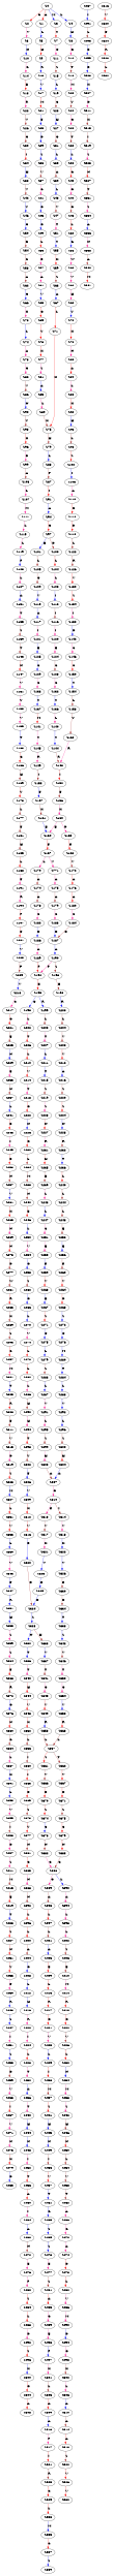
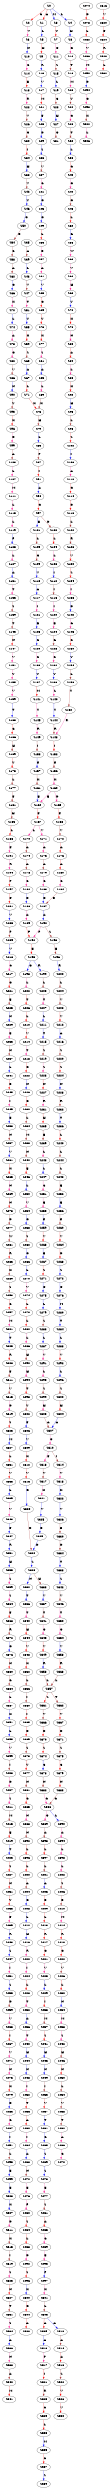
  strict digraph {
    edge [color=blue]
    S0
    S1
    S2
    S3
    S4
    S5
    S6
    S7
    S8
    S9
    S10
    S11
    S12
    S13
    S14
    S15
    S16
    S17
    S18
    S19
    S20
    S21
    S22
    S23
    S24
    S25
    S26
    S27
    S28
    S29
    S30
    S31
    S32
    S33
    S34
    S35
    S36
    S37
    S38
    S39
    S40
    S41
    S42
    S43
    S44
    S45
    S46
    S47
    S48
    S49
    S50
    S51
    S52
    S53
    S54
    S55
    S56
    S57
    S58
    S59
    S60
    S61
    S62
    S63
    S64
    S65
    S66
    S67
    S68
    S69
    S70
    S71
    S72
    S73
    S74
    S75
    S76
    S77
    S78
    S79
    S80
    S81
    S82
    S83
    S84
    S85
    S86
    S87
    S88
    S89
    S90
    S91
    S92
    S93
    S94
    S95
    S96
    S97
    S98
    S99
    S100
    S101
    S102
    S103
    S104
    S105
    S106
    S107
    S108
    S109
    S110
    S111
    S112
    S113
    S114
    S115
    S116
    S117
    S118
    S119
    S120
    S121
    S122
    S123
    S124
    S125
    S126
    S127
    S128
    S129
    S130
    S131
    S132
    S133
    S134
    S135
    S136
    S137
    S138
    S139
    S140
    S141
    S142
    S143
    S144
    S145
    S146
    S147
    S148
    S149
    S150
    S151
    S152
    S153
    S154
    S155
    S156
    S157
    S158
    S159
    S160
    S161
    S162
    S163
    S164
    S165
    S166
    S167
    S168
    S169
    S170
-   S171 [label=S771]
+   S171
    S172
    S173
    S174
    S175
    S176
    S177
    S178
    S179
    S180
    S181
    S182
    S183
    S184
    S185
    S186
    S187
    S188
    S189
    S190
    S191
    S192
    S193
    S194
    S195
    S196
    S197
    S198
    S199
    S200
    S201
    S202
    S203
    S204
    S205
    S206
    S207
    S208
    S209
    S210
    S211
    S212
    S213
    S214
    S215
    S216
    S217
    S218
    S219
    S220
    S221
    S222
    S223
    S224
    S225
    S226
    S227
    S228
    S229
    S230
    S231
    S232
    S233
    S234
    S235
    S236
    S237
    S238
    S239
    S240
    S241
    S242
    S243
    S244
    S245
    S246
    S247
    S248
    S249
    S250
    S251
    S252
    S253
    S254
    S255
    S256
    S257
    S258
    S259
    S260
    S261
    S262
    S263
    S264
    S265
    S266
    S267
    S268
    S269
    S270
    S271
    S272
    S273
    S274
    S275
    S276
    S277
    S278
    S279
    S280
    S281
    S282
    S283
    S284
    S285
    S286
    S287
    S288
    S289
    S290
    S291
    S292
    S293
    S294
    S295
    S296
    S297
    S298
    S299
    S300
    S301
    S302
    S303
    S304
    S305
    S306
    S307
    S308
    S309
    S310
    S311
    S312
    S313
    S314
    S315
    S316
    S317
    S318
    S319
    S320
    S321
    S322
    S323
    S324
    S325
    S326
    S327
    S328
    S329
    S330
    S331
    S332
    S333
    S334
    S335
    S336
    S337
    S338
    S339
    S340
    S341
    S342
    S343
    S344
    S345
    S346
    S347
    S348
    S349
    S350
    S351
    S352
    S353
    S354
    S355
    S356
    S357
    S358
    S359
    S360
    S361
    S362
    S363
    S364
    S365
    S366
    S367
    S368
    S369
    S370
    S371
    S372
    S373
    S374
    S375
    S376
    S377
    S378
    S379
    S380
    S381
    S382
    S383
    S384
    S385
    S386
    S387
    S388
    S389
    S390
    S391
    S392
    S393
    S394
    S395
    S396
    S397
    S398
    S399
    S400
    S401
    S402
    S403
    S404
    S405
    S406
    S407
    S408
    S409
    S410
    S411
    S412
    S413
    S414
    S415
    S416
    S417
    S418
    S419
    S420
    S421
    S422
    S423
    S424
    S425
    S426
    S427
    S428
    S429
    S430
    S431
    S432
    S433
    S434
    S435
    S436
    S437
    S438
    S439
    S440
    S441
    S442
    S443
    S444
    S445
    S446
    S447
    S448
    S449
    S450
    S451
    S452
    S453
    S454
    S455
    S456
    S457
    S458
    S459
    S460
    S461
    S462
    S463
    S464
    S465
    S466
    S467
    S468
    S469
    S470
    S471
    S472
    S473
    S474
    S475
    S476
    S477
    S478
    S479
    S480
    S481
    S482
    S483
    S484
    S485
    S486
    S487
    S488
    S489
    S490
    S491
    S492
    S493
    S494
    S495
    S496
    S497
    S498
    S499
    S500
    S501
    S502
    S503
    S504
    S505
    S506
    S507
    S508
    S509
    S510
    S511
    S513
    S514
    S515
    S517
    S518
    S519
    S516
    S520
    S521
    S522
    S523
    S524
    S525
    S526
    S527
    S528
    S529
    S530
    S531
    S532
    S533
    S534
    S535
    S536
    S537
    S538
    S539
    S540
    S541
    S0 -> S1 [color=red label=A]
    S0 -> S2 [color=red label=G]
    S0 -> S3 [label=M]
    S0 -> S4 [label=L]
    S1 -> S5 [label=L]
    S2 -> S6 [color=deeppink label=V]
    S3 -> S7 [color=red label=Y]
    S4 -> S8 [label=H]
    S5 -> S9 [color=red label=H]
    S6 -> S10 [label=N]
    S7 -> S11 [color=deeppink label=Q]
    S8 -> S12 [color=deeppink label=Q]
    S9 -> S13 [label=R]
    S10 -> S14 [color=deeppink label=G]
    S11 -> S15 [color=brown label=S]
    S12 -> S16 [color=brown label=T]
    S13 -> S17 [label=V]
    S14 -> S18 [color=red label=E]
    S15 -> S19 [label=L]
    S16 -> S20 [color=deeppink label=M]
    S17 -> S21 [color=red label=M]
    S18 -> S22 [color=deeppink label=R]
    S19 -> S23 [color=brown label=G]
    S20 -> S24 [color=brown label=Y]
    S21 -> S25 [label=F]
    S22 -> S26 [color=brown label=V]
    S23 -> S27 [label=H]
    S24 -> S28 [color=deeppink label=Q]
    S25 -> S29 [label=D]
    S26 -> S30 [color=brown label=Q]
    S27 -> S31 [color=brown label=Q]
    S28 -> S32 [color=brown label=T]
    S29 -> S33 [label=S]
    S30 -> S34 [color=red label=I]
-   S31 -> S35 [label=L]
    S32 -> S36 [label=L]
    S33 -> S37 [color=brown label=V]
    S34 -> S38 [label=H]
    S35 -> S39 [color=brown label=A]
    S36 -> S40 [color=red label=G]
    S37 -> S41 [color=deeppink label=G]
    S38 -> S42 [color=brown label=V]
    S39 -> S43 [label=L]
    S40 -> S44 [color=deeppink label=Q]
    S41 -> S45 [label=Q]
    S42 -> S46 [label=Y]
    S43 -> S47 [color=brown label=V]
    S44 -> S48 [color=brown label=Q]
    S45 -> S49 [label=Q]
    S46 -> S50 [label=Q]
    S47 -> S51 [color=deeppink label=T]
    S48 -> S52 [color=red label=L]
    S49 -> S53 [color=red label=L]
    S50 -> S54 [color=brown label=E]
    S51 -> S55 [label=Y]
    S52 -> S56 [label=G]
    S53 -> S57 [color=deeppink label=E]
    S54 -> S58 [color=brown label=C]
    S55 -> S59 [color=red label=K]
    S56 -> S60 [color=deeppink label=W]
    S57 -> S61 [color=deeppink label=A]
    S58 -> S62 [color=brown label=A]
    S59 -> S63 [color=brown label=S]
    S60 -> S64 [color=deeppink label=V]
    S61 -> S65 [label=V]
    S62 -> S66 [label=Q]
    S63 -> S67 [label=A]
    S64 -> S68 [color=deeppink label=H]
    S65 -> S69 [color=red label=Q]
    S66 -> S70 [color=deeppink label=K]
    S67 -> S71 [color=red label=L]
    S68 -> S72 [label=Y]
    S69 -> S73 [color=red label=Y]
    S70 -> S74 [label=L]
    S71 -> S75 [color=red label=K]
    S72 -> S76 [color=red label=K]
    S73 -> S77 [color=red label=K]
    S74 -> S78 [color=deeppink label=A]
    S75 -> S79 [color=brown label=H]
    S76 -> S80 [color=deeppink label=N]
    S77 -> S81 [color=deeppink label=S]
    S78 -> S82 [color=deeppink label=Q]
    S79 -> S83 [label=L]
    S80 -> S84 [color=red label=A]
    S81 -> S85 [label=A]
    S82 -> S86 [color=brown label=V]
    S83 -> S87 [color=brown label=P]
    S84 -> S88 [color=deeppink label=L]
    S85 -> S89 [color=deeppink label=L]
    S86 -> S90 [label=N]
    S87 -> S91 [color=red label=I]
    S88 -> S92 [color=red label=K]
    S89 -> S75 [color=brown label=K]
    S90 -> S93 [color=brown label=Y]
    S91 -> S94 [label=A]
    S92 -> S95 [label=H]
    S93 -> S96 [color=red label=K]
    S94 -> S97 [color=red label=Q]
    S95 -> S98 [color=brown label=L]
    S96 -> S99 [color=deeppink label=D]
    S97 -> S100 [color=brown label=D]
    S97 -> S101 [label=E]
    S98 -> S102 [color=red label=S]
    S99 -> S103 [color=brown label=A]
    S100 -> S104 [color=red label=L]
    S101 -> S105 [color=brown label=L]
    S102 -> S106 [label=I]
    S103 -> S107 [color=deeppink label=L]
    S104 -> S108 [color=deeppink label=L]
    S105 -> S109 [color=brown label=Q]
    S106 -> S110 [color=deeppink label=A]
    S107 -> S111 [color=deeppink label=M]
    S108 -> S112 [label=I]
    S109 -> S113 [label=V]
    S110 -> S114 [color=red label=Q]
    S111 -> S115 [color=deeppink label=L]
    S112 -> S116 [color=brown label=I]
    S113 -> S117 [label=A]
    S114 -> S118 [color=red label=D]
    S115 -> S119 [color=deeppink label=L]
    S116 -> S120 [color=deeppink label=I]
    S117 -> S121 [color=deeppink label=I]
    S118 -> S122 [color=brown label=L]
    S119 -> S123 [label=P]
    S120 -> S124 [color=deeppink label=E]
    S121 -> S125 [label=E]
    S122 -> S126 [color=brown label=R]
    S123 -> S127 [color=deeppink label=L]
    S124 -> S128 [color=brown label=G]
    S125 -> S129 [label=G]
    S126 -> S130 [color=red label=V]
    S127 -> S131 [label=A]
    S128 -> S132 [color=deeppink label=C]
    S129 -> S133 [color=deeppink label=C]
    S130 -> S134 [color=red label=S]
    S131 -> S135 [color=deeppink label=T]
    S132 -> S136 [label=Y]
    S133 -> S137 [label=Y]
    S134 -> S138 [color=deeppink label=I]
    S135 -> S139 [color=brown label=S]
    S136 -> S140 [color=deeppink label=L]
    S137 -> S141 [color=red label=M]
    S138 -> S142 [label=D]
    S139 -> S143 [color=brown label=T]
    S140 -> S144 [label=Y]
    S141 -> S145 [color=deeppink label=Y]
    S142 -> S146 [color=deeppink label=G]
    S143 -> S147 [color=red label=N]
    S144 -> S148 [color=brown label=R]
    S145 -> S149 [color=deeppink label=R]
    S146 -> S150 [color=red label=C]
    S147 -> S151 [color=deeppink label=V]
    S148 -> S152 [color=red label=I]
    S149 -> S153 [color=brown label=I]
    S150 -> S154 [label=Y]
    S151 -> S155 [color=deeppink label=Y]
    S152 -> S156 [color=brown label=F]
    S153 -> S157 [label=F]
    S154 -> S158 [color=brown label=L]
    S155 -> S159 [color=deeppink label=V]
    S156 -> S160 [color=deeppink label=K]
    S157 -> S161 [color=brown label=K]
    S158 -> S162 [color=brown label=Y]
    S159 -> S163 [label=T]
    S160 -> S164 [color=deeppink label=E]
    S160 -> S165 [color=deeppink label=D]
    S161 -> S164 [label=E]
    S162 -> S148 [color=deeppink label=R]
    S163 -> S166 [color=red label=G]
    S164 -> S167 [color=red label=F]
    S165 -> S168 [color=red label=F]
    S166 -> S169 [color=brown label=H]
    S167 -> S170 [color=deeppink label=L]
    S167 -> S171 [color=deeppink label=V]
    S168 -> S172 [color=brown label=V]
    S169 -> S173 [color=red label=Y]
    S170 -> S174 [color=brown label=A]
    S171 -> S175 [color=deeppink label=A]
    S172 -> S176 [color=red label=A]
    S173 -> S177 [color=brown label=L]
    S174 -> S178 [color=brown label=A]
    S175 -> S179 [color=brown label=A]
    S176 -> S180 [color=red label=A]
    S177 -> S181 [color=brown label=F]
    S178 -> S182 [color=deeppink label=C]
    S179 -> S183 [color=deeppink label=C]
    S180 -> S184 [color=deeppink label=C]
    S181 -> S185 [color=brown label=H]
    S182 -> S186 [label=D]
    S183 -> S187 [label=D]
    S184 -> S187 [color=brown label=D]
    S185 -> S188 [color=red label=L]
    S186 -> S189 [color=deeppink label=A]
    S187 -> S190 [label=A]
    S188 -> S191 [color=deeppink label=F]
    S189 -> S192 [color=red label=P]
    S190 -> S192 [color=deeppink label=P]
    S190 -> S193 [color=brown label=S]
    S191 -> S194 [color=deeppink label=R]
    S192 -> S195 [color=red label=E]
    S193 -> S196 [color=brown label=E]
    S194 -> S197 [color=red label=P]
    S195 -> S198 [label=Q]
    S195 -> S199 [label=R]
    S196 -> S200 [label=R]
    S197 -> S201 [color=red label=F]
    S198 -> S202 [color=deeppink label=L]
    S199 -> S203 [color=brown label=L]
    S200 -> S204 [color=brown label=L]
    S201 -> S205 [label=V]
    S202 -> S206 [color=red label=T]
    S203 -> S207 [color=deeppink label=T]
    S204 -> S208 [color=brown label=V]
    S205 -> S209 [color=brown label=P]
    S206 -> S210 [color=red label=L]
    S207 -> S211 [label=L]
    S208 -> S212 [color=red label=V]
    S209 -> S213 [label=V]
    S210 -> S214 [color=red label=V]
    S211 -> S215 [label=T]
    S212 -> S216 [label=A]
    S213 -> S217 [color=deeppink label=C]
    S214 -> S218 [color=deeppink label=T]
    S215 -> S219 [color=brown label=S]
    S216 -> S220 [color=brown label=S]
    S217 -> S221 [color=red label=Q]
    S218 -> S222 [color=red label=Q]
    S219 -> S223 [color=deeppink label=S]
    S220 -> S224 [color=red label=S]
    S221 -> S225 [color=brown label=E]
    S222 -> S226 [label=N]
    S223 -> S227 [color=red label=N]
    S224 -> S228 [label=N]
    S225 -> S229 [label=N]
    S226 -> S230 [color=red label=Q]
    S227 -> S231 [color=deeppink label=R]
    S228 -> S232 [color=brown label=R]
    S229 -> S233 [color=deeppink label=E]
    S230 -> S234 [color=brown label=L]
    S231 -> S235 [color=red label=H]
    S232 -> S236 [label=T]
    S233 -> S237 [color=brown label=N]
    S234 -> S238 [color=brown label=M]
    S235 -> S239 [color=brown label=E]
    S236 -> S240 [color=red label=L]
    S237 -> S241 [label=L]
    S238 -> S242 [color=brown label=N]
    S239 -> S243 [color=deeppink label=L]
    S240 -> S244 [color=brown label=L]
    S241 -> S245 [color=red label=E]
    S242 -> S246 [color=red label=E]
    S243 -> S247 [label=L]
    S244 -> S248 [color=brown label=L]
    S245 -> S249 [color=deeppink label=I]
    S246 -> S250 [label=L]
    S247 -> S251 [color=deeppink label=G]
    S248 -> S252 [color=brown label=E]
-   S249 -> S253 [color=red label=E]
+   S249 -> S253 [label=E]
    S250 -> S254 [color=deeppink label=V]
    S251 -> S255 [color=deeppink label=E]
    S252 -> S256 [label=E]
    S253 -> S257 [color=brown label=N]
    S254 -> S258 [label=Q]
    S255 -> S259 [label=F]
    S256 -> S260 [color=brown label=F]
    S257 -> S261 [label=V]
    S258 -> S262 [color=brown label=S]
    S259 -> S263 [color=red label=V]
    S260 -> S264 [color=red label=V]
    S261 -> S265 [color=red label=K]
    S262 -> S266 [label=Q]
    S263 -> S267 [label=E]
    S264 -> S268 [color=red label=D]
    S265 -> S269 [color=deeppink label=N]
    S266 -> S270 [label=L]
    S267 -> S271 [color=red label=S]
    S268 -> S272 [label=S]
    S269 -> S273 [color=red label=N]
    S270 -> S274 [color=deeppink label=V]
    S271 -> S275 [label=Q]
    S272 -> S276 [label=Q]
    S273 -> S277 [color=brown label=D]
    S274 -> S278 [color=red label=L]
    S275 -> S279 [label=L]
    S276 -> S280 [label=M]
    S277 -> S281 [color=brown label=W]
    S278 -> S282 [color=red label=L]
    S279 -> S283 [color=brown label=S]
    S280 -> S284 [label=T]
    S281 -> S285 [color=red label=R]
    S282 -> S286 [color=deeppink label=L]
    S283 -> S287 [label=L]
    S284 -> S288 [label=L]
    S285 -> S289 [color=brown label=K]
    S286 -> S290 [color=brown label=H]
    S287 -> S291 [color=deeppink label=V]
-   S288 -> S292 [label=V]
+   S288 -> S292 [color=red label=V]
    S289 -> S293 [color=brown label=S]
    S290 -> S294 [color=deeppink label=H]
    S291 -> S295 [color=deeppink label=L]
    S292 -> S296 [label=L]
    S293 -> S297 [color=red label=C]
    S294 -> S298 [color=red label=T]
    S295 -> S299 [color=brown label=S]
    S296 -> S300 [color=brown label=S]
    S297 -> S301 [color=deeppink label=M]
    S298 -> S302 [color=brown label=Y]
    S299 -> S303 [color=deeppink label=H]
    S300 -> S304 [color=red label=H]
    S301 -> S305 [label=T]
    S302 -> S306 [label=F]
    S303 -> S307 [color=brown label=A]
    S304 -> S307 [label=A]
    S305 -> S308 [color=red label=R]
    S306 -> S309 [label=V]
    S307 -> S310 [color=deeppink label=Q]
    S308 -> S311 [color=brown label=F]
    S309 -> S312 [color=red label=K]
    S310 -> S313 [color=deeppink label=F]
    S310 -> S314 [color=brown label=I]
    S311 -> S315 [color=brown label=V]
    S312 -> S316 [color=red label=V]
    S313 -> S317 [color=brown label=V]
    S314 -> S318 [color=deeppink label=V]
    S315 -> S319 [color=deeppink label=D]
    S316 -> S320 [label=E]
    S317 -> S321 [color=deeppink label=K]
    S318 -> S322 [label=K]
    S319 -> S323 [color=red label=S]
    S320 -> S324 [color=brown label=D]
    S321 -> S325 [label=V]
    S322 -> S326 [label=V]
    S323 -> S327 [label=M]
    S324 -> S328 [label=S]
    S325 -> S329 [label=E]
    S326 -> S330 [color=brown label=E]
    S327 -> S331 [color=red label=L]
    S328 -> S332 [label=N]
    S328 -> S333 [color=brown label=H]
    S329 -> S324 [label=D]
    S330 -> S334 [color=brown label=D]
    S331 -> S335 [color=red label=V]
    S332 -> S336 [label=T]
    S333 -> S337 [label=V]
    S334 -> S338 [label=T]
    S335 -> S339 [label=L]
    S336 -> S340 [color=deeppink label=T]
    S337 -> S341 [color=brown label=T]
    S338 -> S342 [label=S]
    S339 -> S343 [color=deeppink label=V]
    S340 -> S344 [color=red label=H]
    S341 -> S345 [color=deeppink label=Q]
    S342 -> S346 [color=brown label=V]
    S343 -> S347 [label=F]
    S344 -> S348 [color=red label=V]
    S345 -> S349 [color=red label=V]
    S346 -> S350 [color=deeppink label=T]
    S347 -> S351 [label=R]
    S348 -> S352 [color=red label=K]
    S349 -> S353 [label=R]
    S350 -> S354 [color=deeppink label=Q]
    S351 -> S355 [label=H]
    S352 -> S356 [color=brown label=L]
    S353 -> S357 [color=brown label=L]
    S354 -> S358 [label=V]
    S355 -> S359 [color=deeppink label=S]
    S356 -> S360 [color=brown label=I]
    S357 -> S361 [color=red label=S]
    S357 -> S362 [color=brown label=T]
    S358 -> S363 [color=red label=R]
    S359 -> S364 [color=deeppink label=S]
    S360 -> S365 [color=red label=I]
    S361 -> S366 [color=brown label=V]
    S362 -> S367 [color=red label=V]
    S363 -> S357 [color=brown label=L]
    S364 -> S368 [color=red label=F]
    S365 -> S369 [color=red label=D]
    S366 -> S370 [color=red label=D]
    S367 -> S371 [color=red label=D]
    S368 -> S372 [color=brown label=R]
    S369 -> S373 [color=brown label=S]
    S370 -> S374 [color=red label=S]
    S371 -> S375 [color=brown label=S]
    S372 -> S376 [label=Q]
    S373 -> S377 [color=red label=Y]
    S374 -> S378 [label=G]
    S375 -> S379 [color=red label=G]
    S376 -> S380 [color=red label=N]
    S377 -> S381 [color=brown label=N]
    S378 -> S382 [color=brown label=N]
    S379 -> S383 [color=red label=N]
    S380 -> S384 [color=brown label=G]
    S381 -> S385 [color=red label=G]
    S382 -> S386 [color=deeppink label=G]
    S383 -> S386 [color=brown label=G]
    S384 -> S387 [color=deeppink label=L]
    S385 -> S388 [color=deeppink label=N]
    S386 -> S389 [color=deeppink label=Q]
    S386 -> S390 [label=L]
    S387 -> S391 [label=K]
    S388 -> S392 [color=brown label=N]
    S389 -> S393 [color=brown label=A]
    S390 -> S394 [color=deeppink label=A]
    S391 -> S395 [label=L]
    S392 -> S396 [color=red label=L]
    S393 -> S397 [color=red label=L]
    S394 -> S398 [color=deeppink label=L]
    S395 -> S399 [color=deeppink label=V]
    S396 -> S400 [color=red label=L]
    S397 -> S401 [color=brown label=L]
    S398 -> S402 [color=deeppink label=L]
    S399 -> S403 [color=brown label=I]
    S400 -> S404 [color=brown label=A]
    S401 -> S405 [label=A]
    S402 -> S406 [color=brown label=S]
    S403 -> S407 [color=deeppink label=D]
    S404 -> S408 [label=Q]
    S405 -> S409 [color=red label=E]
    S406 -> S410 [color=brown label=E]
    S407 -> S411 [color=deeppink label=S]
    S408 -> S412 [label=L]
    S409 -> S413 [color=red label=L]
    S410 -> S414 [color=deeppink label=M]
    S411 -> S415 [color=brown label=M]
    S412 -> S416 [label=H]
    S413 -> S417 [color=red label=R]
    S414 -> S418 [color=red label=R]
    S415 -> S419 [color=red label=E]
    S416 -> S420 [color=deeppink label=R]
    S417 -> S421 [color=red label=Q]
    S418 -> S422 [color=red label=Q]
    S419 -> S423 [label=T]
    S420 -> S424 [color=deeppink label=I]
    S421 -> S425 [color=deeppink label=V]
    S422 -> S426 [color=brown label=V]
    S423 -> S427 [color=red label=S]
    S424 -> S428 [color=red label=L]
    S425 -> S429 [label=L]
    S426 -> S430 [color=red label=L]
    S427 -> S431 [color=red label=N]
    S428 -> S432 [color=deeppink label=T]
    S429 -> S433 [color=red label=I]
    S430 -> S434 [label=N]
    S431 -> S435 [color=red label=Y]
    S432 -> S436 [label=A]
    S433 -> S437 [color=brown label=M]
    S434 -> S438 [color=deeppink label=M]
    S435 -> S439 [color=deeppink label=F]
    S436 -> S440 [color=deeppink label=T]
    S437 -> S441 [color=red label=S]
    S438 -> S442 [color=deeppink label=S]
    S439 -> S443 [label=R]
    S440 -> S444 [label=H]
    S441 -> S445 [label=H]
    S442 -> S446 [color=brown label=H]
    S443 -> S447 [label=S]
    S444 -> S448 [label=N]
    S445 -> S449 [label=N]
    S446 -> S450 [color=red label=N]
    S447 -> S451 [color=deeppink label=I]
    S448 -> S452 [color=deeppink label=I]
    S449 -> S453 [color=brown label=I]
    S450 -> S454 [color=brown label=L]
    S451 -> S455 [label=S]
    S452 -> S456 [color=red label=T]
    S453 -> S457 [color=red label=V]
    S454 -> S458 [color=brown label=V]
    S455 -> S459 [color=brown label=D]
    S456 -> S460 [color=red label=A]
    S457 -> S461 [label=T]
    S458 -> S462 [color=brown label=T]
    S459 -> S463 [color=deeppink label=V]
    S460 -> S464 [color=deeppink label=I]
    S461 -> S465 [label=G]
    S462 -> S466 [color=deeppink label=A]
    S463 -> S467 [color=red label=I]
    S464 -> S468 [label=A]
    S465 -> S469 [label=S]
    S466 -> S470 [color=deeppink label=G]
    S467 -> S471 [color=deeppink label=V]
    S468 -> S472 [color=brown label=N]
    S469 -> S473 [label=S]
-   S470 -> S474 [color=deeppink label=A]
    S471 -> S475 [color=deeppink label=N]
    S472 -> S476 [color=deeppink label=E]
    S473 -> S477 [color=deeppink label=E]
    S474 -> S478 [color=red label=D]
    S475 -> S479 [color=red label=K]
    S476 -> S480 [color=deeppink label=P]
    S477 -> S481 [color=brown label=S]
    S478 -> S482 [color=red label=L]
    S479 -> S483 [label=D]
    S480 -> S484 [color=red label=S]
    S481 -> S485 [color=red label=A]
    S482 -> S486 [color=deeppink label=V]
+   S483 -> S487 [color=deeppink label=G]
    S484 -> S488 [color=red label=L]
    S485 -> S489 [color=deeppink label=G]
    S486 -> S490 [color=deeppink label=M]
    S487 -> S491 [label=I]
    S488 -> S492 [color=deeppink label=D]
    S489 -> S493 [color=deeppink label=E]
    S490 -> S494 [label=D]
    S491 -> S495 [color=brown label=L]
    S492 -> S496 [color=red label=S]
    S493 -> S497 [label=P]
    S494 -> S498 [color=deeppink label=Q]
    S495 -> S499 [label=E]
    S496 -> S500 [label=K]
    S497 -> S501 [color=deeppink label=K]
    S498 -> S502 [color=brown label=K]
    S499 -> S503 [label=E]
    S500 -> S504 [color=red label=Q]
    S501 -> S505 [color=brown label=L]
    S502 -> S506 [color=deeppink label=L]
    S503 -> S507 [label=K]
    S504 -> S508 [color=red label=A]
    S505 -> S509 [color=red label=A]
-   S506 -> S510 [label=A]
+   S505 -> S510 [label=A]
    S507 -> S511 [color=deeppink label=D]
    S509 -> S513 [label=A]
    S510 -> S514 [color=brown label=A]
    S511 -> S515 [color=brown label=K]
    S513 -> S517 [color=deeppink label=P]
    S514 -> S518 [color=red label=A]
    S515 -> S519 [color=brown label=I]
    S517 -> S521 [color=red label=I]
    S518 -> S522 [color=brown label=S]
    S519 -> S523 [color=deeppink label=S]
    S516 -> S520 [color=red label=V]
    S520 -> S524 [color=red label=F]
    S521 -> S525 [color=brown label=R]
    S522 -> S526 [color=red label=V]
    S523 -> S527 [color=red label=N]
    S524 -> S528 [color=red label=R]
    S525 -> S529 [color=red label=C]
    S526 -> S530 [color=red label=V]
    S527 -> S531 [color=brown label=T]
    S528 -> S532 [color=red label=L]
    S529 -> S533 [color=red label=L]
    S531 -> S534 [color=deeppink label=S]
    S533 -> S535 [label=M]
    S534 -> S536 [label=A]
    S535 -> S537 [color=red label=C]
    S536 -> S538 [color=deeppink label=N]
    S537 -> S539 [label=S]
    S538 -> S540 [color=brown label=A]
    S540 -> S541 [color=red label=M]
  }
